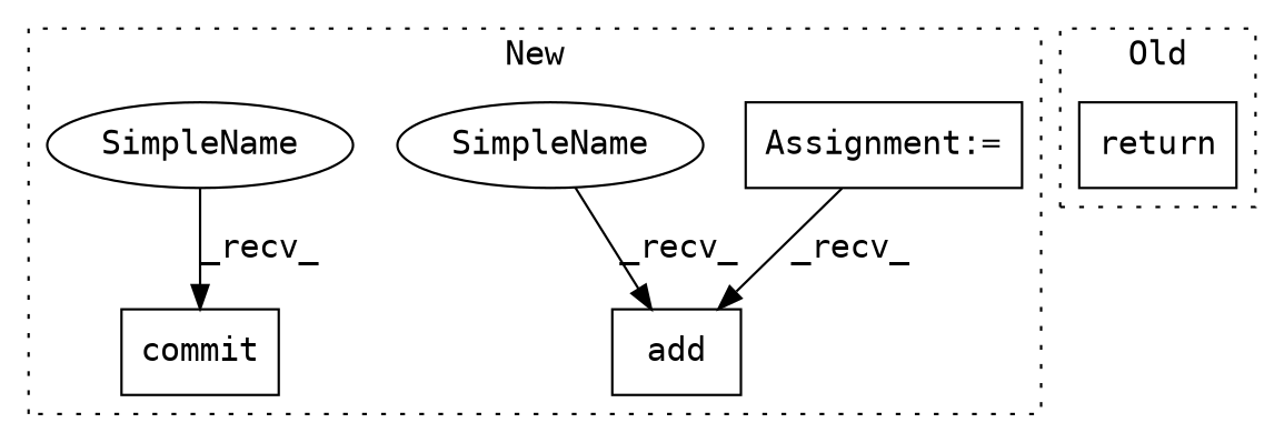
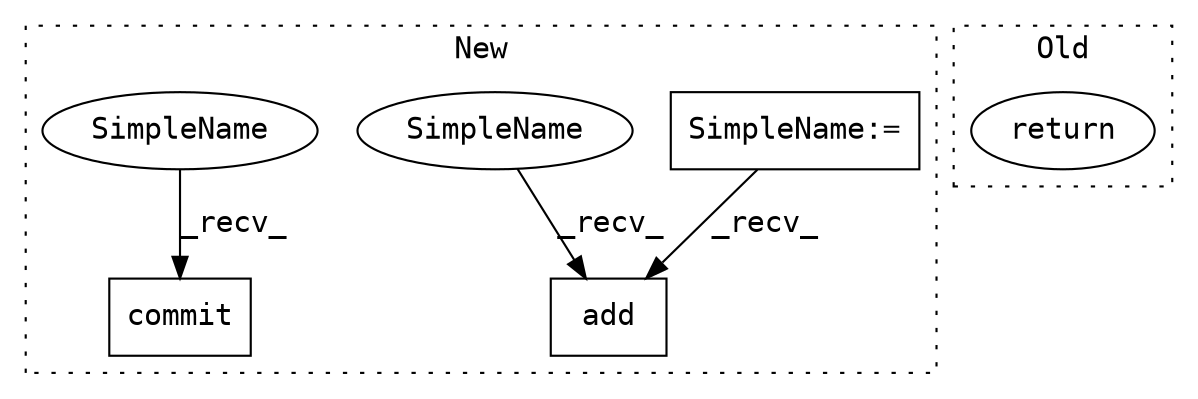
  digraph {
    fontname="DejaVu Sans Mono"
    node [a=32 fontname="DejaVu Sans Mono" l=7 shape=box]
    edge [fontname="DejaVu Sans Mono"]
    n1 [l=8 label=commit s=504]
    n2 [l="4,1" label=add s="480,485"]
-   n3 [a=7 l=1 label="Assignment:=" s=434]
+   n3 [a=7 l=1 label="SimpleName:=" s=434]
    n4 [a=42 label=SimpleName s=472 shape=ellipse]
    n5 [a=42 label=SimpleName s=496 shape=ellipse]
-   n6 [a=41 label=return s=374]
+   n6 [a=41 label=return s=374 shape=ellipse]
    subgraph cluster_1 {
      label=New
      style=dotted
      n1
      n2
      n3
      n4
      n5
    }
    subgraph cluster_2 {
      label=Old
      style=dotted
      n6
    }
    n3 -> n2 [label=_recv_]
    n4 -> n2 [label=_recv_]
    n5 -> n1 [label=_recv_]
  }
